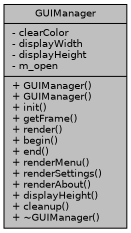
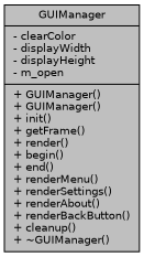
  digraph {
-   n1 [color=black fillcolor=grey75 fontcolor=black fontname=Helvetica fontsize=10 height=0.2 label="{GUIManager\n|- clearColor\l- displayWidth\l- displayHeight\l- m_open\l|+ GUIManager()\l+ GUIManager()\l+ init()\l+ getFrame()\l+ render()\l+ begin()\l+ end()\l+ renderMenu()\l+ renderSettings()\l+ renderAbout()\l+ displayHeight()\l+ cleanup()\l+ ~GUIManager()\l}" shape=record style=filled width=0.4]
+   n1 [color=black fillcolor=grey75 fontcolor=black fontname=Helvetica fontsize=10 height=0.2 label="{GUIManager\n|- clearColor\l- displayWidth\l- displayHeight\l- m_open\l|+ GUIManager()\l+ GUIManager()\l+ init()\l+ getFrame()\l+ render()\l+ begin()\l+ end()\l+ renderMenu()\l+ renderSettings()\l+ renderAbout()\l+ renderBackButton()\l+ cleanup()\l+ ~GUIManager()\l}" shape=record style=filled width=0.4]
  }
